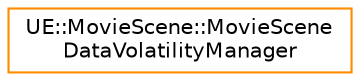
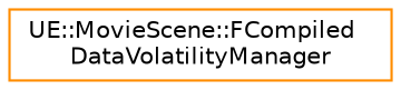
  digraph {
    rankdir=LR
-   n1 [color=darkorange fillcolor=white fontname=Helvetica fontsize=10 height=0.2 label="UE::MovieScene::MovieScene\lDataVolatilityManager" shape=box style=filled width=0.4]
+   n1 [color=darkorange fillcolor=white fontname=Helvetica fontsize=10 height=0.2 label="UE::MovieScene::FCompiled\lDataVolatilityManager" shape=box style=filled width=0.4]
  }
